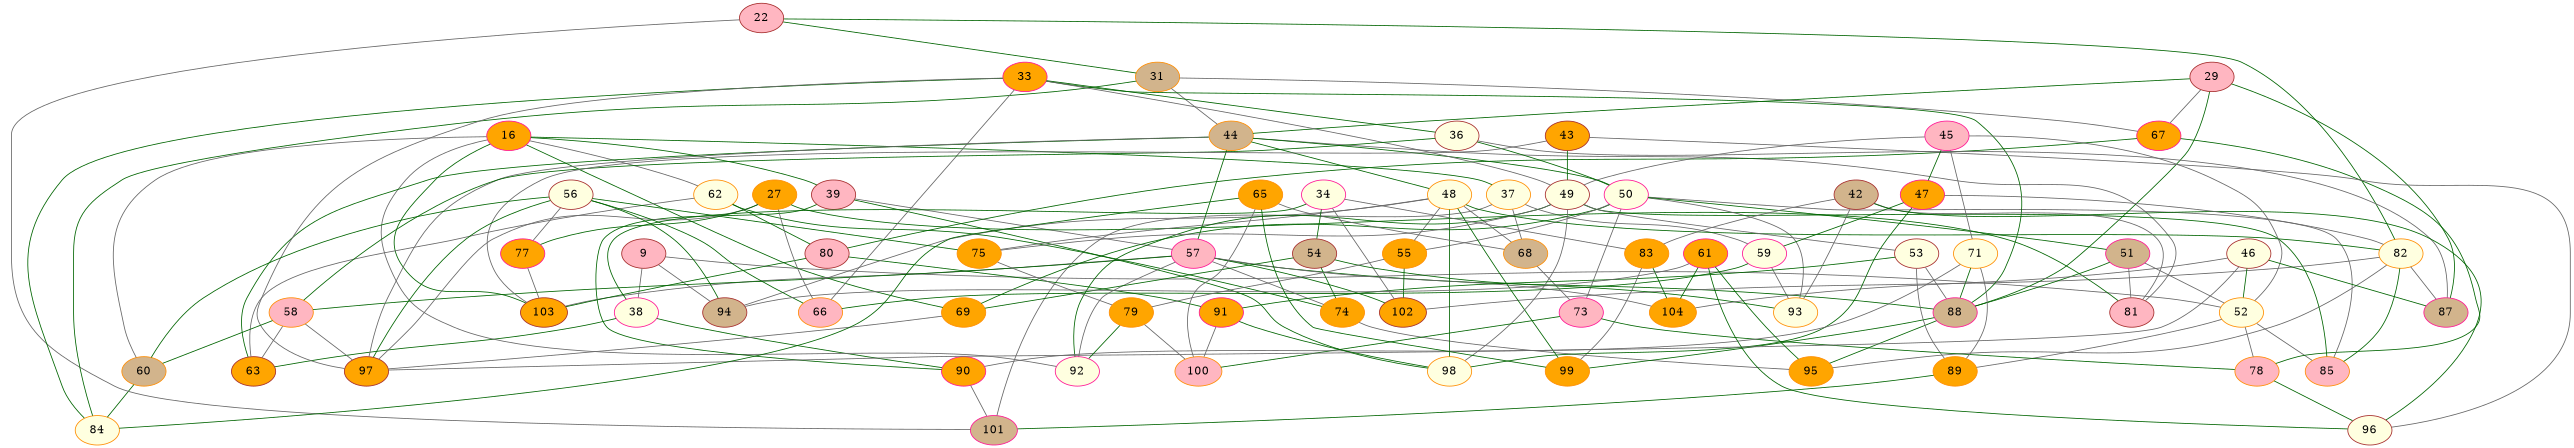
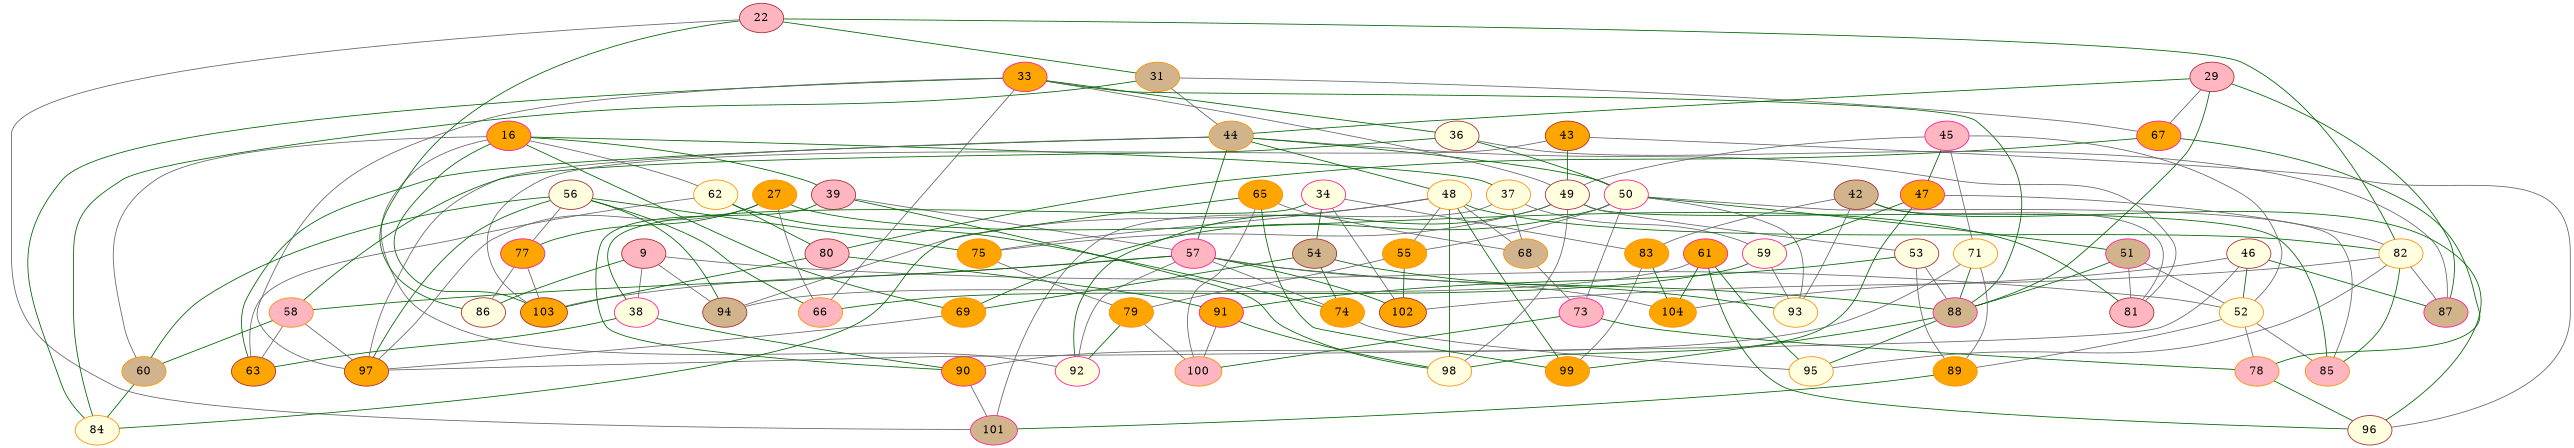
  graph {
    node [color=darkorange fillcolor=orange style=filled]
    edge [color=darkgreen]
    9 [color=brown fillcolor=lightpink super="+5"]
    38 [color=deeppink fillcolor=lightyellow]
    52 [fillcolor=lightyellow super="+26"]
+   86 [color=brown fillcolor=lightyellow]
    94 [color=brown fillcolor=tan]
    63 [color=brown]
    90 [color=deeppink]
    85 [fillcolor=lightpink]
    78 [fillcolor=lightpink]
    89
    16 [color=deeppink super="+11+13"]
    37 [fillcolor=lightyellow]
    39 [color=brown fillcolor=lightpink]
    60 [fillcolor=tan]
    62 [fillcolor=lightyellow]
    69
    92 [color=deeppink fillcolor=lightyellow]
    103 [color=brown super="+23"]
    101 [color=deeppink fillcolor=tan]
    59 [color=deeppink fillcolor=lightyellow]
    68 [fillcolor=tan]
    57 [color=deeppink fillcolor=lightpink super="+35"]
    98 [fillcolor=lightyellow super="+76"]
    84 [fillcolor=lightyellow]
    74 [super="+40"]
    80 [color=brown fillcolor=lightpink]
    97 [color=brown super="+64"]
    22 [color=brown fillcolor=lightpink]
    31 [fillcolor=tan]
    82 [fillcolor=lightyellow super="+24"]
    44 [fillcolor=tan super="+6+14"]
    67 [color=deeppink]
    87 [color=deeppink fillcolor=tan]
    102 [color=brown]
-   95
+   95 [fillcolor=lightyellow]
    66 [fillcolor=lightpink]
    27
    77 [color=deeppink]
    81 [color=brown fillcolor=lightpink]
    50 [color=deeppink fillcolor=lightyellow super="+32"]
    48 [fillcolor=lightyellow super="+41"]
    29 [color=brown fillcolor=lightpink]
    88 [color=deeppink fillcolor=tan super="+10+12"]
    99
    33 [color=deeppink super="+19+30"]
    36 [color=brown fillcolor=lightyellow]
    49 [color=brown fillcolor=lightyellow super="+8"]
    58 [fillcolor=lightpink super="+28"]
    75
    53 [color=brown fillcolor=lightyellow]
    34 [color=deeppink fillcolor=lightyellow]
    54 [color=brown fillcolor=tan]
    83
    93 [fillcolor=lightyellow]
    104
    55
    51 [color=deeppink fillcolor=tan]
    73 [color=deeppink fillcolor=lightpink]
    42 [color=brown fillcolor=tan]
    96 [color=brown fillcolor=lightyellow]
    43 [color=brown]
    45 [color=deeppink fillcolor=lightpink]
    47 [color=deeppink]
    71 [fillcolor=lightyellow]
    46 [color=brown fillcolor=lightyellow]
    79
    91 [color=deeppink]
    100 [fillcolor=lightpink]
    56 [color=brown fillcolor=lightyellow super="+20"]
    61 [color=deeppink]
    65
    9 -- 38 [color=gray40]
    9 -- 52 [color=gray40 weight=2]
+   9 -- 86 [weight=2]
    9 -- 94 [color=gray40]
    38 -- 63
    38 -- 90
    52 -- 85 [color=gray40]
    52 -- 78 [color=gray40]
    52 -- 89 [color=gray40]
    90 -- 101 [color=gray40]
    78 -- 96
    89 -- 101
    16 -- 37
    16 -- 39
    16 -- 60 [color=gray40]
    16 -- 62 [color=gray40]
    16 -- 69
    16 -- 92 [color=gray40]
    16 -- 103 [weight=2]
    37 -- 101 [color=gray40]
    37 -- 59 [color=gray40]
    37 -- 68 [color=gray40]
    39 -- 90
    39 -- 57 [color=gray40]
    39 -- 98
    60 -- 84
    62 -- 63 [color=gray40]
    62 -- 74
    62 -- 80
    69 -- 97 [color=gray40]
    59 -- 66
    59 -- 93 [color=gray40]
    68 -- 73 [color=gray40]
    57 -- 92 [color=gray40]
    57 -- 103 [color=gray40]
    57 -- 74 [color=gray40 weight=2]
    57 -- 102
    57 -- 88
    57 -- 58
    57 -- 104 [color=gray40]
    74 -- 95 [color=gray40]
    80 -- 103
    80 -- 91
+   22 -- 86
    22 -- 101 [color=gray40]
    22 -- 31
    22 -- 82
    31 -- 84
    31 -- 44 [color=gray40]
    31 -- 67 [color=gray40]
    82 -- 85
    82 -- 87 [color=gray40]
    82 -- 102 [color=gray40]
    82 -- 95 [color=gray40]
    44 -- 63
    44 -- 57
    44 -- 97 [color=gray40]
    44 -- 81 [color=gray40]
    44 -- 50
    44 -- 48
    67 -- 78
    67 -- 80
    27 -- 97 [color=gray40]
    27 -- 66 [color=gray40]
    27 -- 77
    27 -- 81
+   77 -- 86 [color=gray40]
    77 -- 103 [color=gray40]
    50 -- 85 [color=gray40]
    50 -- 69
    50 -- 93 [color=gray40]
    50 -- 55 [color=gray40]
    50 -- 51
    50 -- 73 [color=gray40]
    48 -- 94 [color=gray40]
    48 -- 68 [color=gray40]
    48 -- 98 [weight=2]
    48 -- 82 [weight=2]
    48 -- 99
    48 -- 75 [color=gray40]
    48 -- 55 [color=gray40]
    29 -- 44
    29 -- 67 [color=gray40]
    29 -- 87
    29 -- 88
    88 -- 95
    88 -- 99
    33 -- 84
    33 -- 97 [color=gray40]
    33 -- 66 [color=gray40]
    33 -- 88
    33 -- 36
    33 -- 49 [color=gray40]
    36 -- 87 [color=gray40]
    36 -- 50
    36 -- 58
    49 -- 85
    49 -- 92
    49 -- 98 [color=gray40]
    49 -- 75 [color=gray40]
    49 -- 53 [color=gray40]
    58 -- 63 [color=gray40]
    58 -- 60
    58 -- 97 [color=gray40 weight=2]
    75 -- 79 [color=gray40]
    53 -- 89 [color=gray40]
    53 -- 88 [color=gray40]
    53 -- 91
    34 -- 38
    34 -- 102 [color=gray40]
    34 -- 54
    34 -- 83 [color=gray40]
    54 -- 69
    54 -- 74
    54 -- 93
    83 -- 99 [color=gray40]
    83 -- 104
    55 -- 102
    55 -- 79 [color=gray40]
    51 -- 52 [color=gray40]
    51 -- 81 [color=gray40]
    51 -- 88
    73 -- 78
    73 -- 100
    42 -- 81 [color=gray40]
    42 -- 83 [color=gray40]
    42 -- 93 [color=gray40]
    42 -- 96
    43 -- 103 [color=gray40]
    43 -- 49
    43 -- 96 [color=gray40]
    45 -- 52 [color=gray40]
    45 -- 49 [color=gray40]
    45 -- 47
    45 -- 71 [color=gray40]
    47 -- 59
    47 -- 98
    47 -- 82 [color=gray40]
    71 -- 90 [color=gray40]
    71 -- 89 [color=gray40]
    71 -- 88
    46 -- 52
    46 -- 97 [color=gray40]
    46 -- 87
    46 -- 104 [color=gray40]
    79 -- 92
    79 -- 100 [color=gray40]
    91 -- 98
    91 -- 100 [color=gray40]
    56 -- 94
    56 -- 60
    56 -- 97
    56 -- 66
    56 -- 77 [color=gray40]
    56 -- 75
    61 -- 94 [color=gray40]
    61 -- 95
    61 -- 104
    61 -- 96
    65 -- 68 [color=gray40]
    65 -- 84
    65 -- 99
    65 -- 100 [color=gray40]
  }
